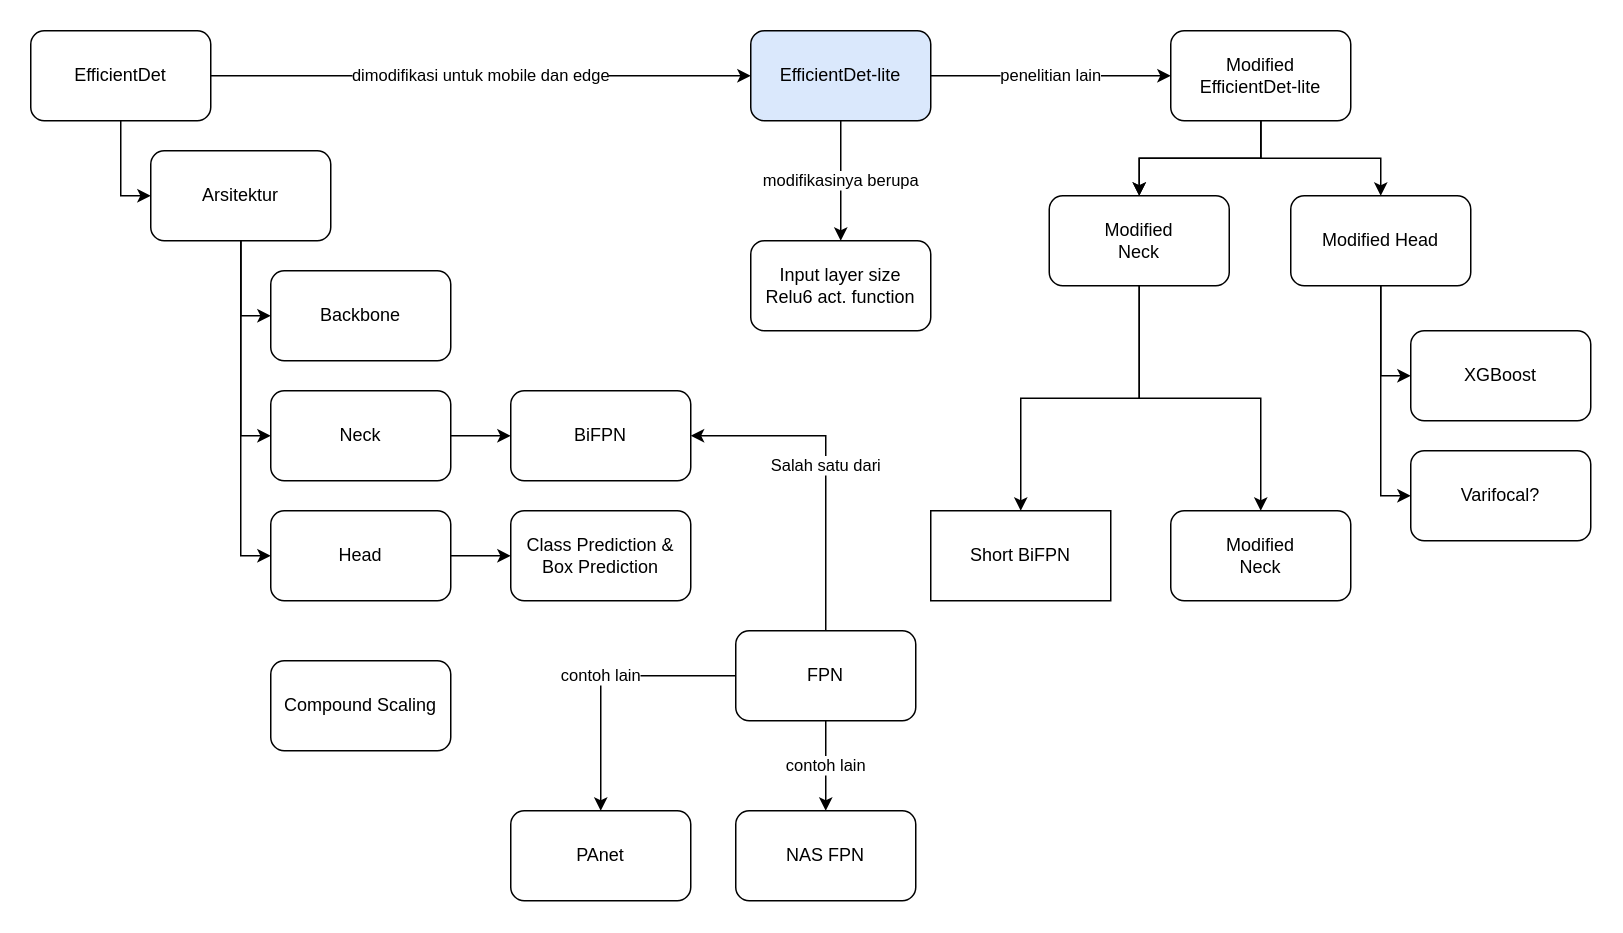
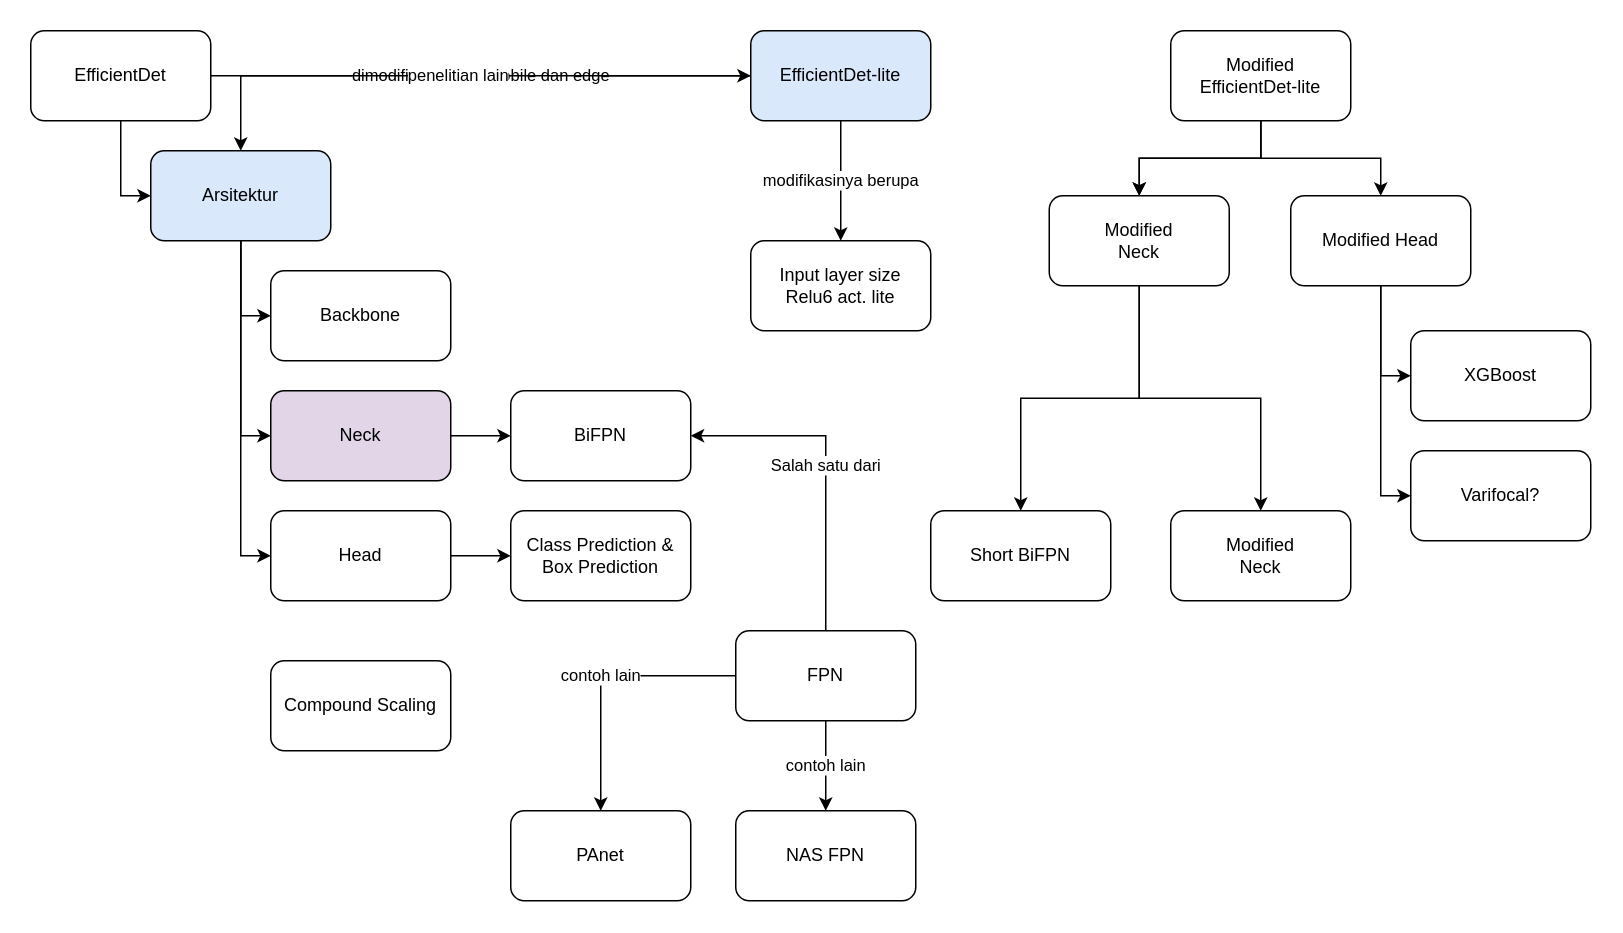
  <mxCell id="0" />
  <mxCell id="1" parent="0" />
  <mxCell id="2" style="edgeStyle=orthogonalEdgeStyle;rounded=0;orthogonalLoop=1;jettySize=auto;html=1;entryX=0;entryY=0.5;entryDx=0;entryDy=0;" edge="1" parent="1" source="4" target="13"><mxGeometry relative="1" as="geometry" /></mxCell>
  <mxCell id="3" value="dimodifikasi untuk mobile dan edge" style="edgeStyle=orthogonalEdgeStyle;rounded=0;orthogonalLoop=1;jettySize=auto;html=1;entryX=0;entryY=0.5;entryDx=0;entryDy=0;" edge="1" parent="1" source="4" target="19"><mxGeometry relative="1" as="geometry" /></mxCell>
  <mxCell id="4" value="EfficientDet" style="rounded=1;whiteSpace=wrap;html=1;" vertex="1" parent="1"><mxGeometry x="20" y="20" width="120" height="60" as="geometry" /></mxCell>
  <mxCell id="5" style="edgeStyle=orthogonalEdgeStyle;rounded=0;orthogonalLoop=1;jettySize=auto;html=1;" edge="1" parent="1" source="6" target="14"><mxGeometry relative="1" as="geometry" /></mxCell>
  <mxCell id="6" value="Head" style="rounded=1;whiteSpace=wrap;html=1;" vertex="1" parent="1"><mxGeometry x="180" y="340" width="120" height="60" as="geometry" /></mxCell>
  <mxCell id="7" style="edgeStyle=orthogonalEdgeStyle;rounded=0;orthogonalLoop=1;jettySize=auto;html=1;" edge="1" parent="1" source="8" target="16"><mxGeometry relative="1" as="geometry" /></mxCell>
- <mxCell id="8" value="Neck" style="rounded=1;whiteSpace=wrap;html=1;" vertex="1" parent="1"><mxGeometry x="180" y="260" width="120" height="60" as="geometry" /></mxCell>
+ <mxCell id="8" value="Neck" style="rounded=1;whiteSpace=wrap;html=1;fillColor=#e1d5e7;" vertex="1" parent="1"><mxGeometry x="180" y="260" width="120" height="60" as="geometry" /></mxCell>
  <mxCell id="9" value="Backbone" style="rounded=1;whiteSpace=wrap;html=1;" vertex="1" parent="1"><mxGeometry x="180" y="180" width="120" height="60" as="geometry" /></mxCell>
  <mxCell id="10" style="edgeStyle=orthogonalEdgeStyle;rounded=0;orthogonalLoop=1;jettySize=auto;html=1;entryX=0;entryY=0.5;entryDx=0;entryDy=0;" edge="1" parent="1" source="13" target="9"><mxGeometry relative="1" as="geometry" /></mxCell>
  <mxCell id="11" style="edgeStyle=orthogonalEdgeStyle;rounded=0;orthogonalLoop=1;jettySize=auto;html=1;entryX=0;entryY=0.5;entryDx=0;entryDy=0;" edge="1" parent="1" source="13" target="8"><mxGeometry relative="1" as="geometry" /></mxCell>
  <mxCell id="12" style="edgeStyle=orthogonalEdgeStyle;rounded=0;orthogonalLoop=1;jettySize=auto;html=1;entryX=0;entryY=0.5;entryDx=0;entryDy=0;" edge="1" parent="1" source="13" target="6"><mxGeometry relative="1" as="geometry" /></mxCell>
- <mxCell id="13" value="Arsitektur" style="rounded=1;whiteSpace=wrap;html=1;" vertex="1" parent="1"><mxGeometry x="100" y="100" width="120" height="60" as="geometry" /></mxCell>
+ <mxCell id="13" value="Arsitektur" style="rounded=1;whiteSpace=wrap;html=1;fillColor=#dae8fc;" vertex="1" parent="1"><mxGeometry x="100" y="100" width="120" height="60" as="geometry" /></mxCell>
  <mxCell id="14" value="Class Prediction &amp;amp; Box Prediction" style="rounded=1;whiteSpace=wrap;html=1;" vertex="1" parent="1"><mxGeometry x="340" y="340" width="120" height="60" as="geometry" /></mxCell>
  <mxCell id="15" value="Salah satu dari" style="edgeStyle=orthogonalEdgeStyle;rounded=0;orthogonalLoop=1;jettySize=auto;html=1;startArrow=classic;startFill=1;endArrow=none;endFill=0;" edge="1" parent="1" source="16" target="22"><mxGeometry relative="1" as="geometry" /></mxCell>
  <mxCell id="16" value="BiFPN" style="rounded=1;whiteSpace=wrap;html=1;" vertex="1" parent="1"><mxGeometry x="340" y="260" width="120" height="60" as="geometry" /></mxCell>
- <mxCell id="17" value="penelitian lain" style="edgeStyle=orthogonalEdgeStyle;rounded=0;orthogonalLoop=1;jettySize=auto;html=1;" edge="1" parent="1" source="19" target="27"><mxGeometry relative="1" as="geometry" /></mxCell>
+ <mxCell id="17" value="penelitian lain" style="edgeStyle=orthogonalEdgeStyle;rounded=0;orthogonalLoop=1;jettySize=auto;html=1;" edge="1" parent="1" source="19" target="13"><mxGeometry relative="1" as="geometry" /></mxCell>
  <mxCell id="18" value="modifikasinya berupa" style="edgeStyle=orthogonalEdgeStyle;rounded=0;orthogonalLoop=1;jettySize=auto;html=1;" edge="1" parent="1" source="19" target="40"><mxGeometry relative="1" as="geometry" /></mxCell>
  <mxCell id="19" value="EfficientDet-lite" style="rounded=1;whiteSpace=wrap;html=1;fillColor=#dae8fc;" vertex="1" parent="1"><mxGeometry x="500" y="20" width="120" height="60" as="geometry" /></mxCell>
  <mxCell id="20" value="contoh lain" style="edgeStyle=orthogonalEdgeStyle;rounded=0;orthogonalLoop=1;jettySize=auto;html=1;" edge="1" parent="1" source="22" target="38"><mxGeometry relative="1" as="geometry" /></mxCell>
  <mxCell id="21" value="contoh lain" style="edgeStyle=orthogonalEdgeStyle;rounded=0;orthogonalLoop=1;jettySize=auto;html=1;" edge="1" parent="1" source="22" target="39"><mxGeometry relative="1" as="geometry" /></mxCell>
  <mxCell id="22" value="FPN" style="rounded=1;whiteSpace=wrap;html=1;" vertex="1" parent="1"><mxGeometry x="490" y="420" width="120" height="60" as="geometry" /></mxCell>
  <mxCell id="23" value="Compound Scaling" style="rounded=1;whiteSpace=wrap;html=1;" vertex="1" parent="1"><mxGeometry x="180" y="440" width="120" height="60" as="geometry" /></mxCell>
  <mxCell id="24" value="" style="edgeStyle=orthogonalEdgeStyle;rounded=0;orthogonalLoop=1;jettySize=auto;html=1;" edge="1" parent="1" source="27" target="30"><mxGeometry relative="1" as="geometry" /></mxCell>
  <mxCell id="25" value="" style="edgeStyle=orthogonalEdgeStyle;rounded=0;orthogonalLoop=1;jettySize=auto;html=1;" edge="1" parent="1" source="27" target="30"><mxGeometry relative="1" as="geometry" /></mxCell>
  <mxCell id="26" style="edgeStyle=orthogonalEdgeStyle;rounded=0;orthogonalLoop=1;jettySize=auto;html=1;entryX=0.5;entryY=0;entryDx=0;entryDy=0;" edge="1" parent="1" source="27" target="33"><mxGeometry relative="1" as="geometry"><mxPoint x="900" y="130" as="targetPoint" /></mxGeometry></mxCell>
  <mxCell id="27" value="Modified&lt;br&gt;EfficientDet-lite" style="rounded=1;whiteSpace=wrap;html=1;" vertex="1" parent="1"><mxGeometry x="780" y="20" width="120" height="60" as="geometry" /></mxCell>
  <mxCell id="28" value="" style="edgeStyle=orthogonalEdgeStyle;rounded=0;orthogonalLoop=1;jettySize=auto;html=1;" edge="1" parent="1" source="30" target="34"><mxGeometry relative="1" as="geometry" /></mxCell>
  <mxCell id="29" value="" style="edgeStyle=orthogonalEdgeStyle;rounded=0;orthogonalLoop=1;jettySize=auto;html=1;" edge="1" parent="1" source="30" target="37"><mxGeometry relative="1" as="geometry" /></mxCell>
  <mxCell id="30" value="Modified&lt;br&gt;Neck" style="rounded=1;whiteSpace=wrap;html=1;" vertex="1" parent="1"><mxGeometry x="699" y="130" width="120" height="60" as="geometry" /></mxCell>
  <mxCell id="31" value="" style="edgeStyle=orthogonalEdgeStyle;rounded=0;orthogonalLoop=1;jettySize=auto;html=1;entryX=0;entryY=0.5;entryDx=0;entryDy=0;" edge="1" parent="1" source="33" target="35"><mxGeometry relative="1" as="geometry" /></mxCell>
  <mxCell id="32" value="" style="edgeStyle=orthogonalEdgeStyle;rounded=0;orthogonalLoop=1;jettySize=auto;html=1;entryX=0;entryY=0.5;entryDx=0;entryDy=0;" edge="1" parent="1" source="33" target="36"><mxGeometry relative="1" as="geometry" /></mxCell>
  <mxCell id="33" value="Modified Head" style="rounded=1;whiteSpace=wrap;html=1;" vertex="1" parent="1"><mxGeometry x="860" y="130" width="120" height="60" as="geometry" /></mxCell>
- <mxCell id="34" value="Short BiFPN" style="whiteSpace=wrap;html=1;rounded=0;" vertex="1" parent="1"><mxGeometry x="620" y="340" width="120" height="60" as="geometry" /></mxCell>
+ <mxCell id="34" value="Short BiFPN" style="rounded=1;whiteSpace=wrap;html=1;" vertex="1" parent="1"><mxGeometry x="620" y="340" width="120" height="60" as="geometry" /></mxCell>
  <mxCell id="35" value="XGBoost" style="rounded=1;whiteSpace=wrap;html=1;" vertex="1" parent="1"><mxGeometry x="940" y="220" width="120" height="60" as="geometry" /></mxCell>
  <mxCell id="36" value="Varifocal?" style="rounded=1;whiteSpace=wrap;html=1;" vertex="1" parent="1"><mxGeometry x="940" y="300" width="120" height="60" as="geometry" /></mxCell>
  <mxCell id="37" value="Modified&lt;br&gt;Neck" style="rounded=1;whiteSpace=wrap;html=1;" vertex="1" parent="1"><mxGeometry x="780" y="340" width="120" height="60" as="geometry" /></mxCell>
  <mxCell id="38" value="PAnet" style="rounded=1;whiteSpace=wrap;html=1;" vertex="1" parent="1"><mxGeometry x="340" y="540" width="120" height="60" as="geometry" /></mxCell>
  <mxCell id="39" value="NAS FPN" style="rounded=1;whiteSpace=wrap;html=1;" vertex="1" parent="1"><mxGeometry x="490" y="540" width="120" height="60" as="geometry" /></mxCell>
- <mxCell id="40" value="&lt;blockquote style=&quot;margin: 0 0 0 40px; border: none; padding: 0px;&quot;&gt;&lt;/blockquote&gt;&lt;span style=&quot;background-color: initial;&quot;&gt;Input layer size&lt;/span&gt;&lt;br&gt;&lt;span style=&quot;background-color: initial;&quot;&gt;Relu6 act. function&lt;/span&gt;" style="rounded=1;whiteSpace=wrap;html=1;align=center;" vertex="1" parent="1"><mxGeometry x="500" y="160" width="120" height="60" as="geometry" /></mxCell>
+ <mxCell id="40" value="&lt;blockquote style=&quot;margin: 0 0 0 40px; border: none; padding: 0px;&quot;&gt;&lt;/blockquote&gt;&lt;span style=&quot;background-color: initial;&quot;&gt;Input layer size&lt;/span&gt;&lt;br&gt;&lt;span style=&quot;background-color: initial;&quot;&gt;Relu6 act. lite&lt;/span&gt;" style="rounded=1;whiteSpace=wrap;html=1;align=center;" vertex="1" parent="1"><mxGeometry x="500" y="160" width="120" height="60" as="geometry" /></mxCell>
